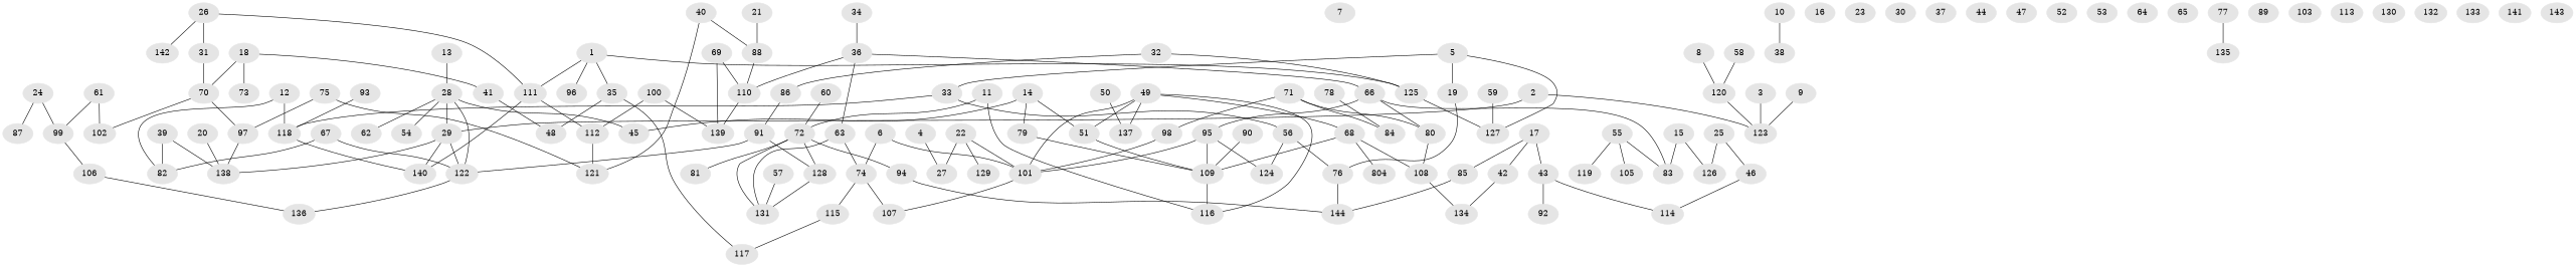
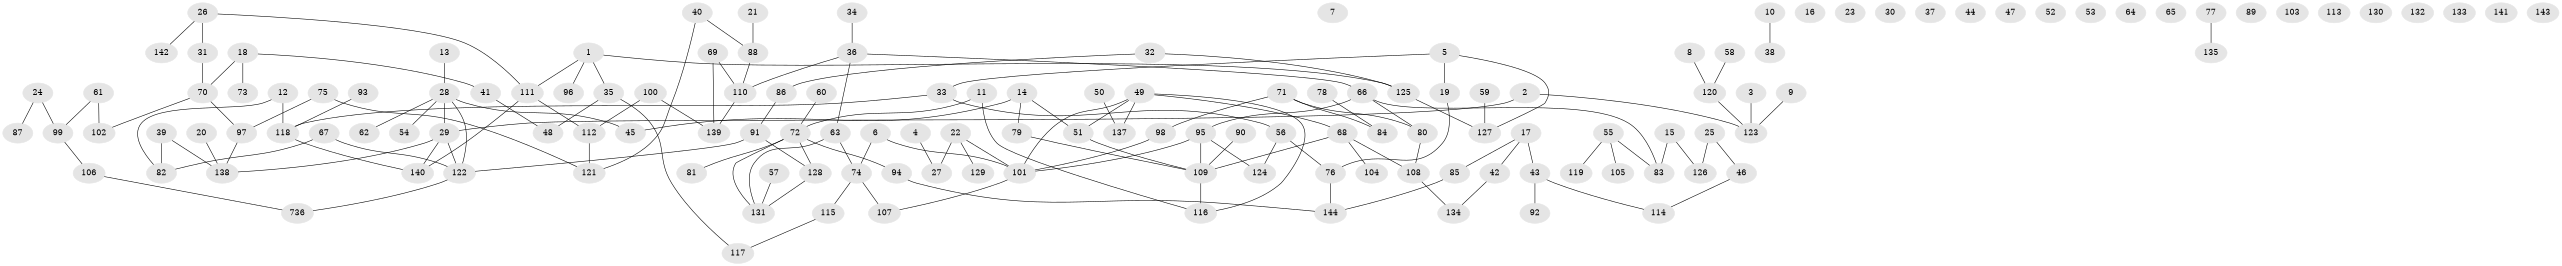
  graph {
    node [color=gray90 style=filled]
    1
    35
    96
    111
    125
    48
    117
    140
    112
    127
    2
    29
    123
    138
    122
    3
    4
    27
    5
    19
    33
    76
    118
    56
    6
    74
    101
    107
    115
    7
    8
    120
    9
    10
    38
    11
    72
    116
    131
    81
    94
    128
    12
    82
    13
    28
    45
    54
    62
    14
    51
    79
    109
    15
    83
    126
    16
    17
    42
    43
    85
    134
    92
    114
    144
    18
    41
    70
    73
    102
    97
    20
    21
    88
    110
    22
    129
    23
    24
    87
    99
    106
    25
    46
    26
    31
    142
-   136
+   136 [label=736]
    30
    32
    86
    91
    124
    34
    36
    63
    66
    80
    95
    139
    37
    39
    40
    121
    44
    47
    49
    68
    137
-   104 [label=804]
+   104
    108
    50
    52
    53
    55
    105
    119
    57
    58
    59
    60
    61
    64
    65
    67
    69
    71
    84
    98
    75
    77
    135
    78
    89
    90
    93
    100
    103
    113
    130
    132
    133
    141
    143
    1 -- 35
    1 -- 96
    1 -- 111
    1 -- 125
    35 -- 48
    35 -- 117
    111 -- 140
    111 -- 112
    125 -- 127
    112 -- 121
    2 -- 29
    2 -- 123
    29 -- 140
    29 -- 138
    29 -- 122
    122 -- 136
    3 -- 123
    4 -- 27
    5 -- 127
    5 -- 19
    5 -- 33
    19 -- 76
    33 -- 118
    33 -- 56
    76 -- 144
    118 -- 140
    56 -- 76
    56 -- 124
    6 -- 74
    6 -- 101
    74 -- 107
    74 -- 115
    101 -- 107
    115 -- 117
    8 -- 120
    120 -- 123
    9 -- 123
    10 -- 38
    11 -- 72
    11 -- 116
    72 -- 131
    72 -- 81
    72 -- 94
    72 -- 128
    94 -- 144
    128 -- 131
    12 -- 118
    12 -- 82
    13 -- 28
    28 -- 29
    28 -- 122
    28 -- 45
    28 -- 54
    28 -- 62
    14 -- 45
    14 -- 51
    14 -- 79
    51 -- 109
    79 -- 109
    109 -- 116
    15 -- 83
    15 -- 126
    17 -- 42
    17 -- 43
    17 -- 85
    42 -- 134
    43 -- 92
    43 -- 114
    85 -- 144
    18 -- 41
    18 -- 70
    18 -- 73
    41 -- 48
    70 -- 102
    70 -- 97
    97 -- 138
    20 -- 138
    21 -- 88
    88 -- 110
    110 -- 139
    22 -- 27
    22 -- 101
    22 -- 129
    24 -- 87
    24 -- 99
    99 -- 106
    106 -- 136
    25 -- 126
    25 -- 46
    46 -- 114
    26 -- 111
    26 -- 31
    26 -- 142
    31 -- 70
    32 -- 125
    32 -- 86
    86 -- 91
    91 -- 122
    91 -- 128
    34 -- 36
    36 -- 110
    36 -- 63
    36 -- 66
    63 -- 74
    63 -- 131
    66 -- 83
    66 -- 80
    66 -- 95
    80 -- 108
    95 -- 101
    95 -- 109
    95 -- 124
    39 -- 138
    39 -- 82
    40 -- 88
    40 -- 121
    49 -- 101
    49 -- 116
    49 -- 51
    49 -- 68
    49 -- 137
    68 -- 109
    68 -- 104
    68 -- 108
    108 -- 134
    50 -- 137
    55 -- 83
    55 -- 105
    55 -- 119
    57 -- 131
    58 -- 120
    59 -- 127
    60 -- 72
    61 -- 102
    61 -- 99
    67 -- 122
    67 -- 82
    69 -- 110
    69 -- 139
    71 -- 80
    71 -- 84
    71 -- 98
    98 -- 101
    75 -- 97
    75 -- 121
    77 -- 135
    78 -- 84
    90 -- 109
    93 -- 118
    100 -- 112
    100 -- 139
  }
